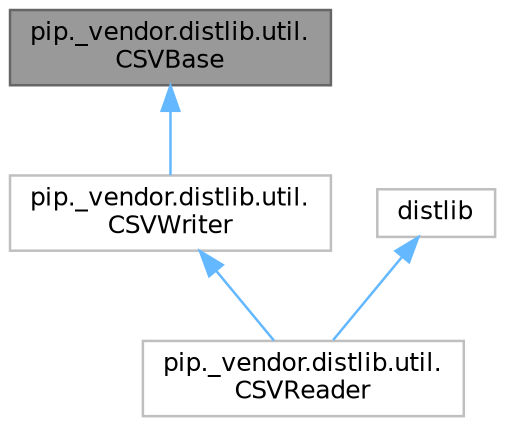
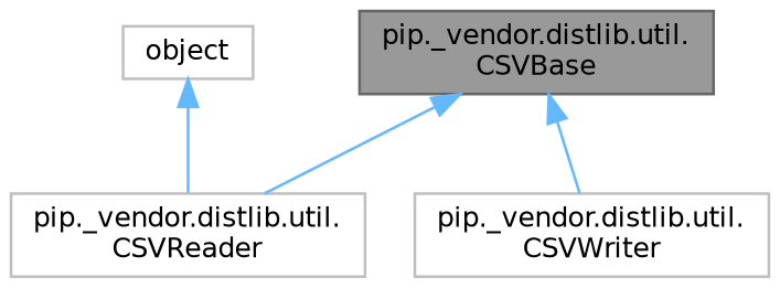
  digraph {
    node [color=grey75 fillcolor=white fontname=Helvetica fontsize=10 shape=box style=filled]
    edge [color=steelblue1 dir=back fontname=Helvetica fontsize=10 labelfontname=Helvetica labelfontsize=10 style=solid]
    n1 [color=gray40 fillcolor=grey60 fontcolor=black height=0.2 label="pip._vendor.distlib.util.\lCSVBase" width=0.4]
    n2 [height=0.2 label="pip._vendor.distlib.util.\lCSVReader" width=0.4]
    n3 [height=0.2 label="pip._vendor.distlib.util.\lCSVWriter" width=0.4]
-   n4 [height=0.2 label=distlib width=0.4]
-   n3 -> n2
+   n4 [height=0.2 label=object width=0.4]
+   n1 -> n2
    n1 -> n3
    n4 -> n2
  }
